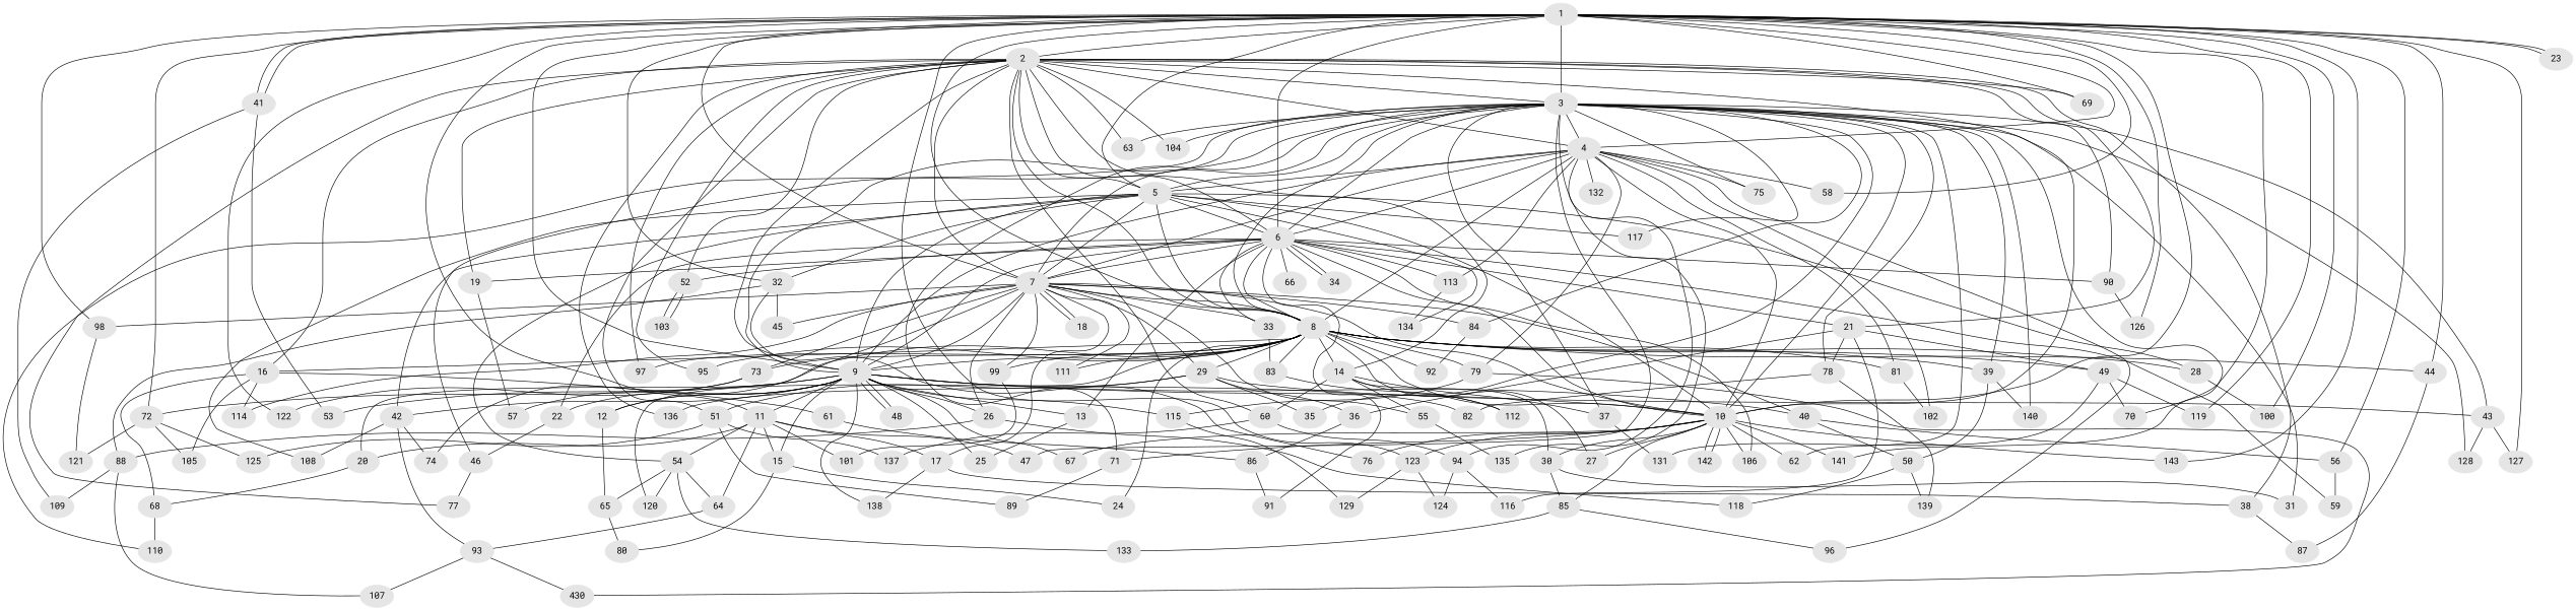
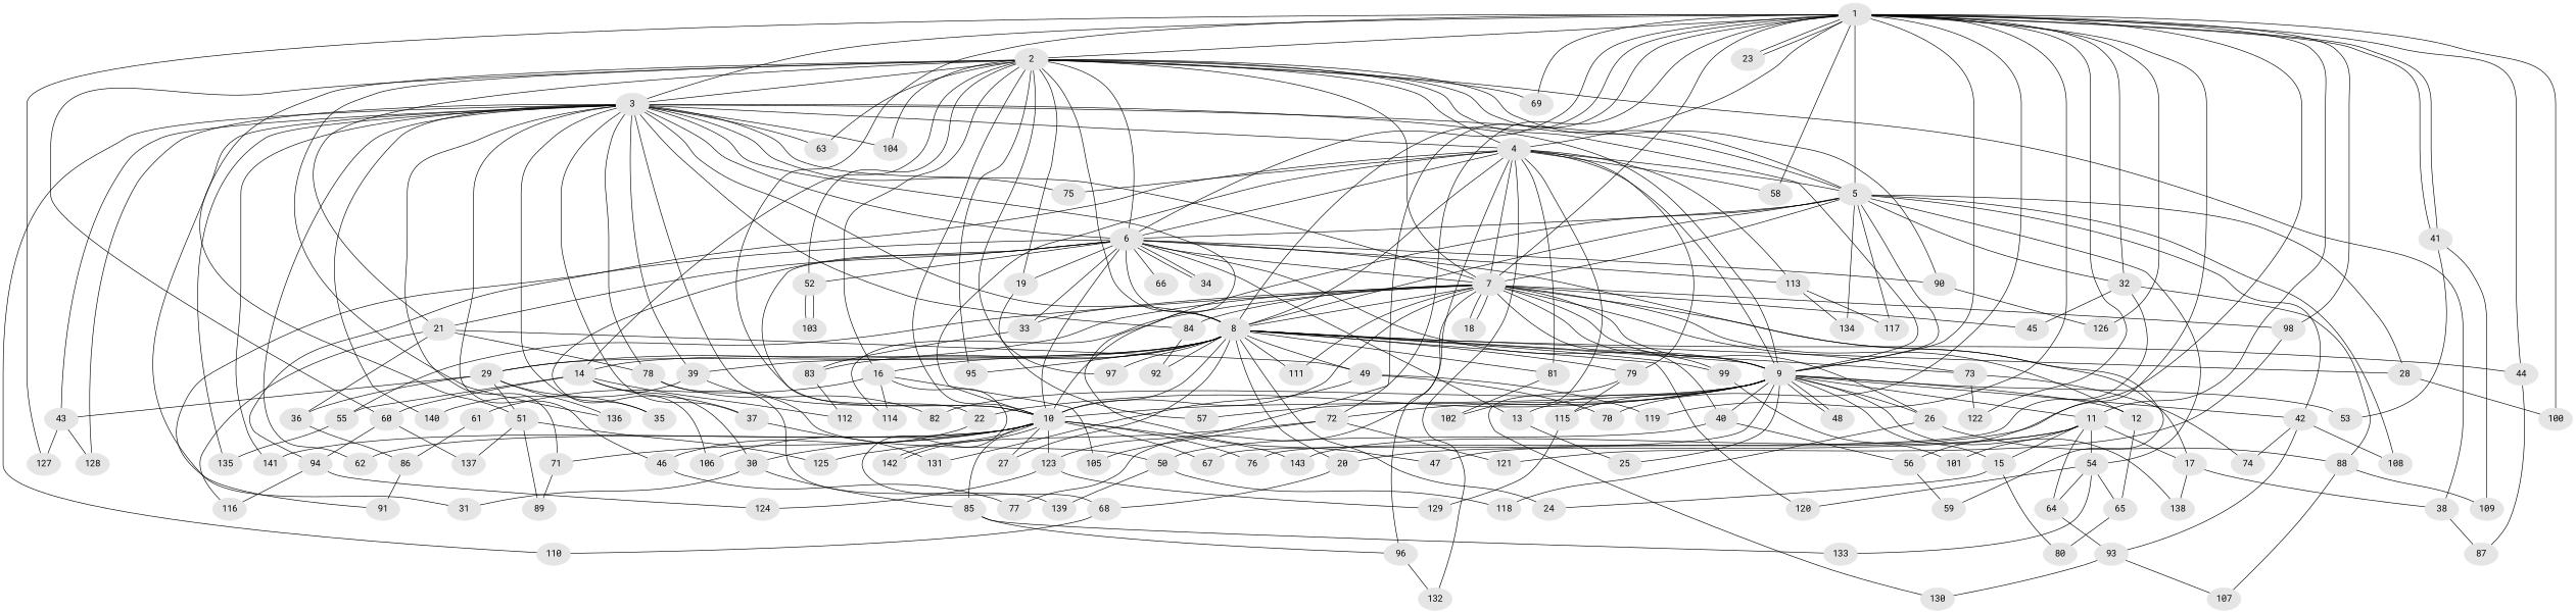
  graph {
    fontname="Roboto Mono"
    node [color=gray90 fontname="Roboto Mono" style=filled]
    edge [fontname="Roboto Mono"]
    1
    2
    3
    4
    5
    6
    7
    8
    9
    10
    11
    23
    32
    41
    44
    56
    58
    69
    70
    72
    98
    100
    119
    122
    123
    126
    127
    143
    14
    16
    19
    21
    38
    51
    52
    60
    63
    77
    90
    95
    97
    104
    136
    31
    35
    37
    39
    43
    46
    47
    62
    71
    75
    78
    84
    110
    117
    128
    135
    140
    141
    79
    81
    94
    96
    102
    113
    132
    28
    42
    54
    108
    134
    66
    13
    22
    33
    34
    59
    91
    106
    12
    17
    18
    26
    29
    40
    45
    55
    73
    99
    111
    114
    20
    24
    27
    49
    83
    92
    120
    15
    25
    48
    53
    57
    67
    82
    115
    138
    30
    76
    85
    142
    64
    101
    88
    109
    87
    105
    125
    121
    124
    129
    112
    61
    68
    36
    116
    89
    137
    103
    131
    50
    139
-   130 [label=430]
+   130
    74
    93
    65
    133
    118
    80
    86
    107
    1 -- 2
    1 -- 3
    1 -- 4
    1 -- 5
    1 -- 6
    1 -- 7
    1 -- 8
    1 -- 9
    1 -- 10
    1 -- 11
    1 -- 23
    1 -- 23
    1 -- 32
    1 -- 41
    1 -- 41
    1 -- 44
    1 -- 56
    1 -- 58
    1 -- 69
    1 -- 70
    1 -- 72
    1 -- 98
    1 -- 100
    1 -- 119
    1 -- 122
    1 -- 123
    1 -- 126
    1 -- 127
    1 -- 143
    2 -- 3
    2 -- 4
    2 -- 5
    2 -- 6
    2 -- 7
    2 -- 8
    2 -- 9
    2 -- 10
    2 -- 69
    2 -- 14
    2 -- 16
    2 -- 19
    2 -- 21
    2 -- 38
    2 -- 51
    2 -- 52
    2 -- 60
    2 -- 63
-   2 -- 77
+   7 -- 77
    2 -- 90
    2 -- 95
    2 -- 97
    2 -- 104
    2 -- 136
    3 -- 4
    3 -- 5
    3 -- 6
    3 -- 7
    3 -- 8
    3 -- 9
    3 -- 10
    3 -- 63
    3 -- 104
    3 -- 31
    3 -- 35
    3 -- 37
    3 -- 39
    3 -- 43
    3 -- 46
    3 -- 47
    3 -- 62
    3 -- 71
    3 -- 75
    3 -- 78
    3 -- 84
    3 -- 110
-   3 -- 117
+   113 -- 117
    3 -- 128
    3 -- 135
    3 -- 140
    3 -- 141
    4 -- 5
    4 -- 6
    4 -- 7
    4 -- 8
    4 -- 9
    4 -- 10
    4 -- 58
    4 -- 75
    4 -- 79
    4 -- 81
    4 -- 94
    4 -- 96
    4 -- 102
    4 -- 113
    4 -- 132
    5 -- 6
    5 -- 7
    5 -- 8
    5 -- 9
    5 -- 10
    5 -- 32
    5 -- 117
    5 -- 28
    5 -- 42
    5 -- 54
    5 -- 108
    5 -- 134
    6 -- 7
    6 -- 8
    6 -- 9
    6 -- 10
    6 -- 19
    6 -- 21
    6 -- 52
    6 -- 90
    6 -- 113
    6 -- 66
    6 -- 13
    6 -- 22
    6 -- 33
    6 -- 34
    6 -- 34
    6 -- 59
    6 -- 91
    6 -- 106
    7 -- 8
    7 -- 9
    7 -- 10
    7 -- 98
    7 -- 84
    7 -- 33
    7 -- 12
    7 -- 17
    7 -- 18
    7 -- 18
    7 -- 26
    7 -- 29
    7 -- 40
    7 -- 45
    7 -- 55
    7 -- 73
    7 -- 99
    7 -- 111
    7 -- 114
    8 -- 9
    8 -- 10
    8 -- 44
    8 -- 14
    8 -- 16
    8 -- 95
    8 -- 97
    8 -- 39
    8 -- 79
    8 -- 81
    8 -- 28
    8 -- 29
    8 -- 73
    8 -- 99
    8 -- 111
    8 -- 20
    8 -- 24
    8 -- 27
    8 -- 49
    8 -- 83
    8 -- 92
    8 -- 120
    9 -- 10
    9 -- 11
    9 -- 72
    9 -- 42
    9 -- 13
    9 -- 22
    9 -- 12
    9 -- 26
    9 -- 40
    9 -- 15
    9 -- 25
    9 -- 48
    9 -- 48
    9 -- 53
    9 -- 57
    9 -- 67
    9 -- 82
    9 -- 115
    9 -- 138
    10 -- 123
    10 -- 143
    10 -- 62
    10 -- 71
    10 -- 141
    10 -- 106
    10 -- 27
    10 -- 67
    10 -- 30
    10 -- 76
    10 -- 85
    10 -- 142
    10 -- 142
    11 -- 47
    11 -- 54
    11 -- 17
    11 -- 20
    11 -- 15
    11 -- 64
    11 -- 101
    32 -- 45
    32 -- 76
    32 -- 88
    41 -- 53
    41 -- 109
    44 -- 87
    56 -- 59
    72 -- 105
    72 -- 125
    72 -- 121
    98 -- 121
    123 -- 124
    123 -- 129
    14 -- 60
    14 -- 37
    14 -- 55
    14 -- 30
    14 -- 112
    16 -- 114
    16 -- 105
    16 -- 61
    16 -- 68
    19 -- 57
    21 -- 78
    21 -- 49
    21 -- 36
    21 -- 116
    38 -- 87
    51 -- 125
    51 -- 89
    51 -- 137
    52 -- 103
    52 -- 103
    60 -- 94
    60 -- 137
    90 -- 126
    37 -- 131
    39 -- 140
    39 -- 50
    43 -- 127
    43 -- 128
    46 -- 77
    71 -- 89
    78 -- 82
    78 -- 139
    84 -- 92
    79 -- 115
    79 -- 130
    81 -- 102
    94 -- 124
    94 -- 116
+   96 -- 132
    113 -- 134
    28 -- 100
    42 -- 108
    42 -- 74
    42 -- 93
    54 -- 120
    54 -- 64
    54 -- 65
    54 -- 133
    13 -- 25
    22 -- 46
    33 -- 83
    12 -- 65
    17 -- 38
    17 -- 138
    26 -- 88
    26 -- 118
    29 -- 51
    29 -- 136
    29 -- 35
    29 -- 43
    29 -- 36
    40 -- 56
    40 -- 50
    55 -- 135
    73 -- 122
    73 -- 74
    99 -- 101
    20 -- 68
    49 -- 70
    49 -- 119
    49 -- 131
    83 -- 112
    15 -- 24
    15 -- 80
    115 -- 129
    30 -- 31
    30 -- 85
    85 -- 96
    85 -- 133
    64 -- 93
    88 -- 109
    88 -- 107
    61 -- 86
    68 -- 110
    36 -- 86
    50 -- 139
    50 -- 118
    93 -- 130
    93 -- 107
    65 -- 80
    86 -- 91
  }
